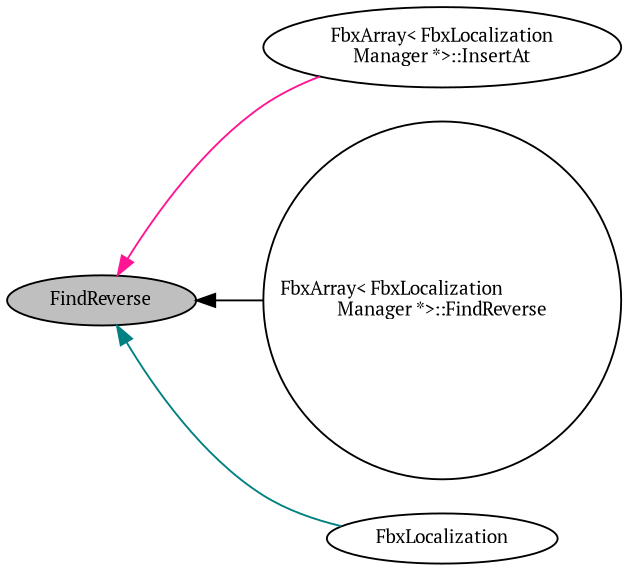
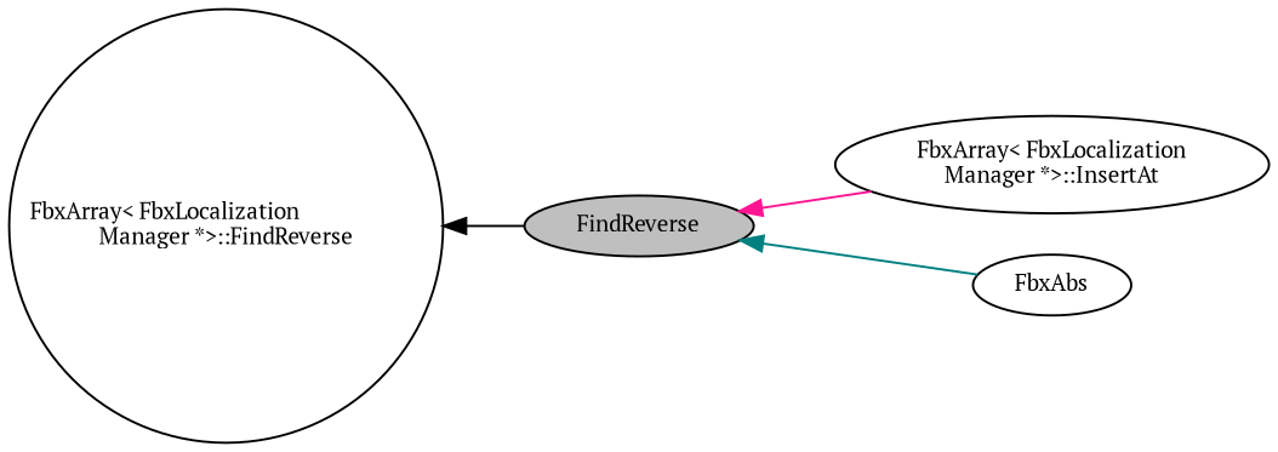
  digraph {
    fontname="PT Serif"
    rankdir=LR
    node [color=black fillcolor=white fontname="PT Serif" fontsize=10 shape=ellipse style=filled]
    edge [dir=back fontname="PT Serif" fontsize=10 labelfontname=Helvetica labelfontsize=10 style=solid]
    n1 [fillcolor=grey75 fontcolor=black height=0.2 label=FindReverse width=0.4]
    n2 [height=0.2 label="FbxArray\< FbxLocalization\lManager *\>::InsertAt" width=0.4]
    n3 [height=0.2 label="FbxArray\< FbxLocalization\lManager *\>::FindReverse" shape=circle width=0.4]
-   n4 [height=0.2 label=FbxLocalization width=0.4]
+   n4 [height=0.2 label=FbxAbs width=0.4]
    n1 -> n2 [color=deeppink]
-   n1 -> n3 [color=black]
+   n3 -> n1 [color=black]
    n1 -> n4 [color=teal]
  }
